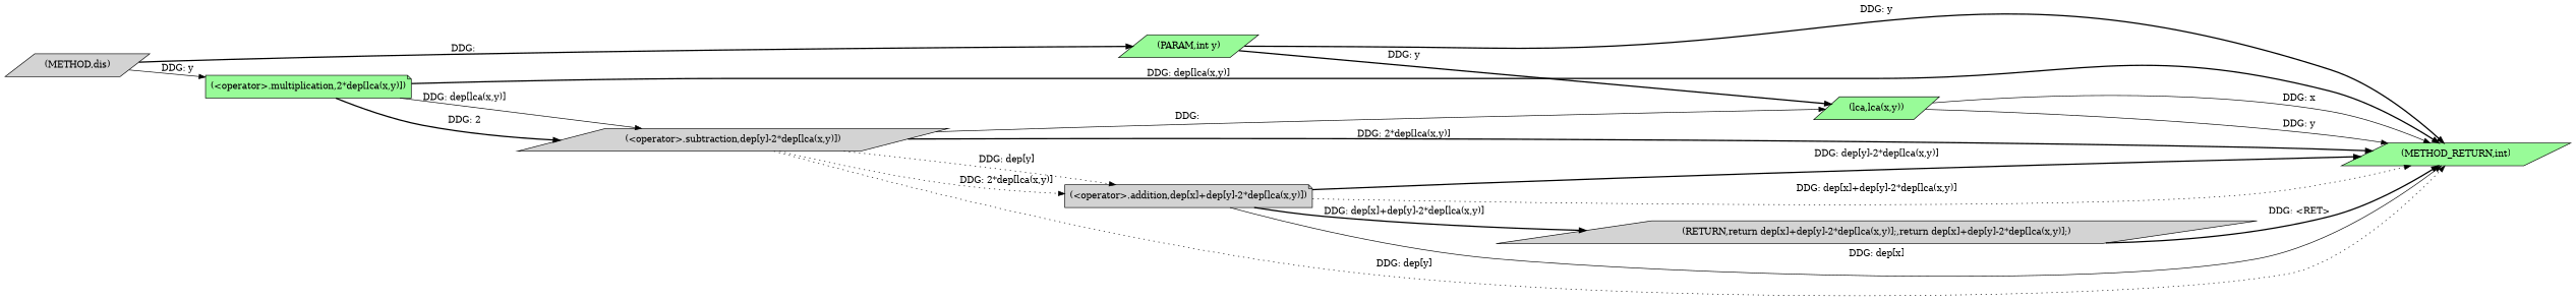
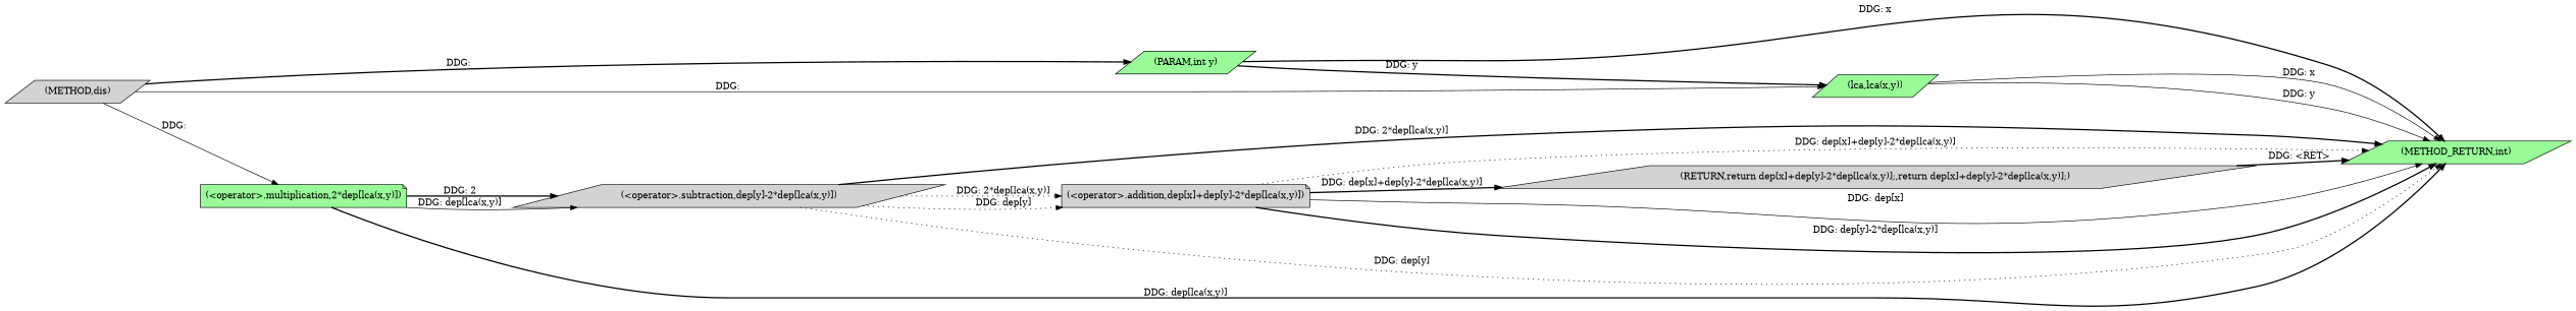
  digraph {
    rankdir=LR
    node [fillcolor=lightgrey shape=parallelogram style=filled]
    edge [style=bold]
    n1 [label="(METHOD,dis)"]
    n2 [fillcolor=palegreen label="(PARAM,int y)"]
    n3 [fillcolor=palegreen label="(<operator>.multiplication,2*dep[lca(x,y)])" shape=note]
    n4 [fillcolor=palegreen label="(lca,lca(x,y))"]
    n5 [fillcolor=palegreen label="(METHOD_RETURN,int)"]
    n6 [label="(<operator>.subtraction,dep[y]-2*dep[lca(x,y)])"]
    n7 [label="(RETURN,return dep[x]+dep[y]-2*dep[lca(x,y)];,return dep[x]+dep[y]-2*dep[lca(x,y)];)"]
    n8 [label="(<operator>.addition,dep[x]+dep[y]-2*dep[lca(x,y)])" shape=note]
    n1 -> n2 [label="DDG: "]
-   n1 -> n3 [label="DDG: y" style=solid]
-   n6 -> n4 [label="DDG: " style=solid]
+   n1 -> n3 [label="DDG: " style=solid]
+   n1 -> n4 [label="DDG: " style=solid]
    n2 -> n4 [label="DDG: y"]
-   n2 -> n5 [label="DDG: y"]
+   n2 -> n5 [label="DDG: x"]
    n3 -> n5 [label="DDG: dep[lca(x,y)]"]
    n3 -> n6 [label="DDG: 2"]
    n3 -> n6 [label="DDG: dep[lca(x,y)]" style=solid]
    n4 -> n5 [label="DDG: x" style=solid]
    n4 -> n5 [label="DDG: y" style=solid]
    n6 -> n5 [label="DDG: dep[y]" style=dotted]
    n6 -> n5 [label="DDG: 2*dep[lca(x,y)]"]
    n6 -> n8 [label="DDG: 2*dep[lca(x,y)]" style=dotted]
    n6 -> n8 [label="DDG: dep[y]" style=dotted]
    n7 -> n5 [label="DDG: <RET>"]
    n8 -> n5 [label="DDG: dep[x]" style=solid]
    n8 -> n5 [label="DDG: dep[y]-2*dep[lca(x,y)]"]
    n8 -> n5 [label="DDG: dep[x]+dep[y]-2*dep[lca(x,y)]" style=dotted]
    n8 -> n7 [label="DDG: dep[x]+dep[y]-2*dep[lca(x,y)]"]
  }
